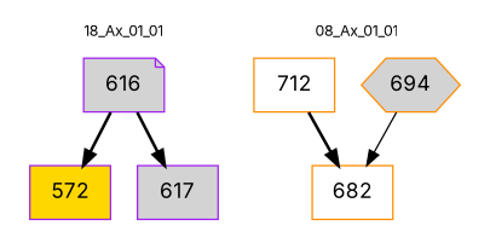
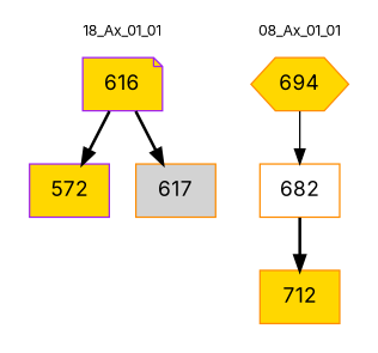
  digraph {
    fontname=Inter
    node [color=darkorange fillcolor=lightgrey fontname=Inter shape=box style=filled]
    edge [color=black fontname=Inter style=bold]
-   n1 [color=purple label=616 shape=note]
+   n1 [color=purple fillcolor=gold label=616 shape=note]
    n2 [color=purple fillcolor=gold label=572]
-   n3 [color=purple label=617]
+   n3 [label=617]
    n4 [fillcolor=white label=682]
-   n5 [label=694 shape=hexagon]
-   n6 [fillcolor=white label=712]
+   n5 [fillcolor=gold label=694 shape=hexagon]
+   n6 [fillcolor=gold label=712]
    subgraph cluster_1 {
      color=white
      fontsize=10
      label="18_Ax_01_01"
      n1
      n2
      n3
    }
    subgraph cluster_2 {
      color=white
      fontsize=10
      label="08_Ax_01_01"
      n4
      n5
      n6
    }
    n1 -> n2
    n1 -> n3
-   n6 -> n4
+   n4 -> n6
    n5 -> n4 [style=solid]
  }
